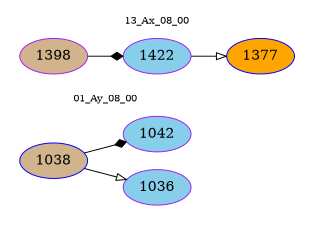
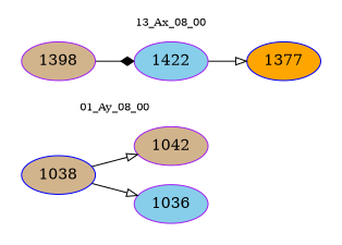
  digraph {
    rankdir=LR
    node [color=purple fillcolor=tan style=filled]
    edge [arrowhead=onormal color=black]
    n1 [color=blue label=1038]
    n2 [fillcolor=skyblue label=1036]
-   n3 [fillcolor=skyblue label=1042]
+   n3 [label=1042]
    n4 [label=1398]
    n5 [color=blue fillcolor=orange label=1377]
    n6 [fillcolor=skyblue label=1422]
    subgraph cluster_1 {
      color=white
      fontsize=10
      label="01_Ay_08_00"
      n1
      n2
      n3
    }
    subgraph cluster_2 {
      color=white
      fontsize=10
      label="13_Ax_08_00"
      n4
      n5
      n6
    }
    n1 -> n2
-   n1 -> n3 [arrowhead=diamond]
+   n1 -> n3
    n4 -> n6 [arrowhead=diamond]
    n6 -> n5
  }
